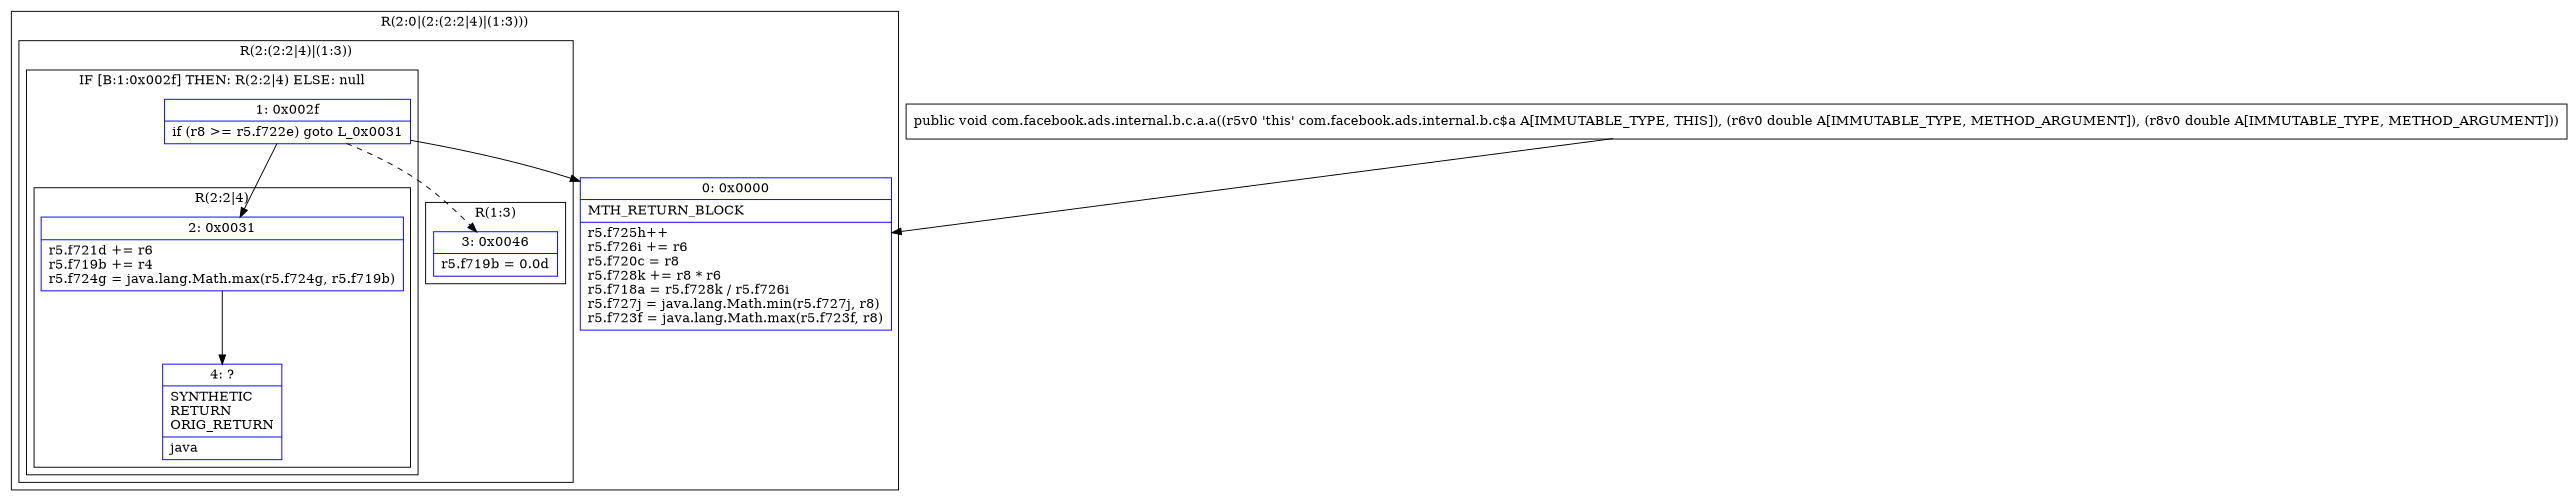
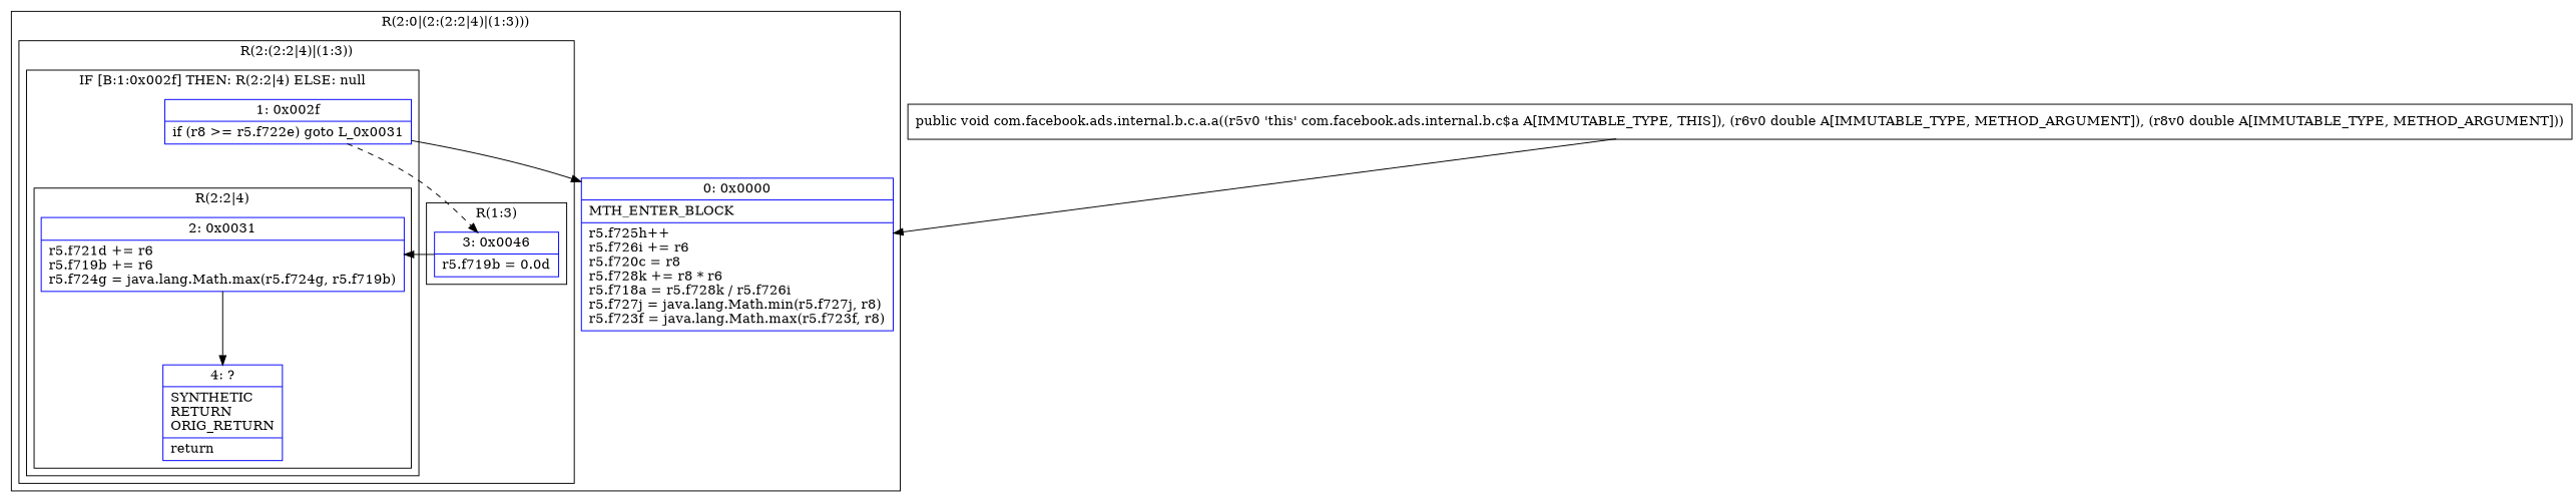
  digraph {
    node [color=blue shape=record]
-   n1 [label="{2\:\ 0x0031|r5.f721d += r6\lr5.f719b += r4\lr5.f724g = java.lang.Math.max(r5.f724g, r5.f719b)\l}"]
-   n2 [label="{4\:\ ?|SYNTHETIC\lRETURN\lORIG_RETURN\l|java\l}"]
+   n1 [label="{2\:\ 0x0031|r5.f721d += r6\lr5.f719b += r6\lr5.f724g = java.lang.Math.max(r5.f724g, r5.f719b)\l}"]
+   n2 [label="{4\:\ ?|SYNTHETIC\lRETURN\lORIG_RETURN\l|return\l}"]
    n3 [label="{1\:\ 0x002f|if (r8 \>= r5.f722e) goto L_0x0031\l}"]
    n4 [label="{3\:\ 0x0046|r5.f719b = 0.0d\l}"]
-   n5 [label="{0\:\ 0x0000|MTH_RETURN_BLOCK\l|r5.f725h++\lr5.f726i += r6\lr5.f720c = r8\lr5.f728k += r8 * r6\lr5.f718a = r5.f728k \/ r5.f726i\lr5.f727j = java.lang.Math.min(r5.f727j, r8)\lr5.f723f = java.lang.Math.max(r5.f723f, r8)\l}"]
+   n5 [label="{0\:\ 0x0000|MTH_ENTER_BLOCK\l|r5.f725h++\lr5.f726i += r6\lr5.f720c = r8\lr5.f728k += r8 * r6\lr5.f718a = r5.f728k \/ r5.f726i\lr5.f727j = java.lang.Math.min(r5.f727j, r8)\lr5.f723f = java.lang.Math.max(r5.f723f, r8)\l}"]
    n6 [label="{public void com.facebook.ads.internal.b.c.a.a((r5v0 'this' com.facebook.ads.internal.b.c$a A[IMMUTABLE_TYPE, THIS]), (r6v0 double A[IMMUTABLE_TYPE, METHOD_ARGUMENT]), (r8v0 double A[IMMUTABLE_TYPE, METHOD_ARGUMENT])) }" color=""]
    subgraph cluster_1 {
      label="R(2:0|(2:(2:2|4)|(1:3)))"
      n5
      subgraph cluster_2 {
        label="R(2:(2:2|4)|(1:3))"
        subgraph cluster_3 {
          label="IF [B:1:0x002f] THEN: R(2:2|4) ELSE: null"
          n3
          subgraph cluster_4 {
            label="R(2:2|4)"
            n1
            n2
          }
        }
        subgraph cluster_5 {
          label="R(1:3)"
          n4
        }
      }
    }
    n1 -> n2
-   n3 -> n1
+   n4 -> n1
    n3 -> n4 [style=dashed]
    n3 -> n5
    n6 -> n5
  }
